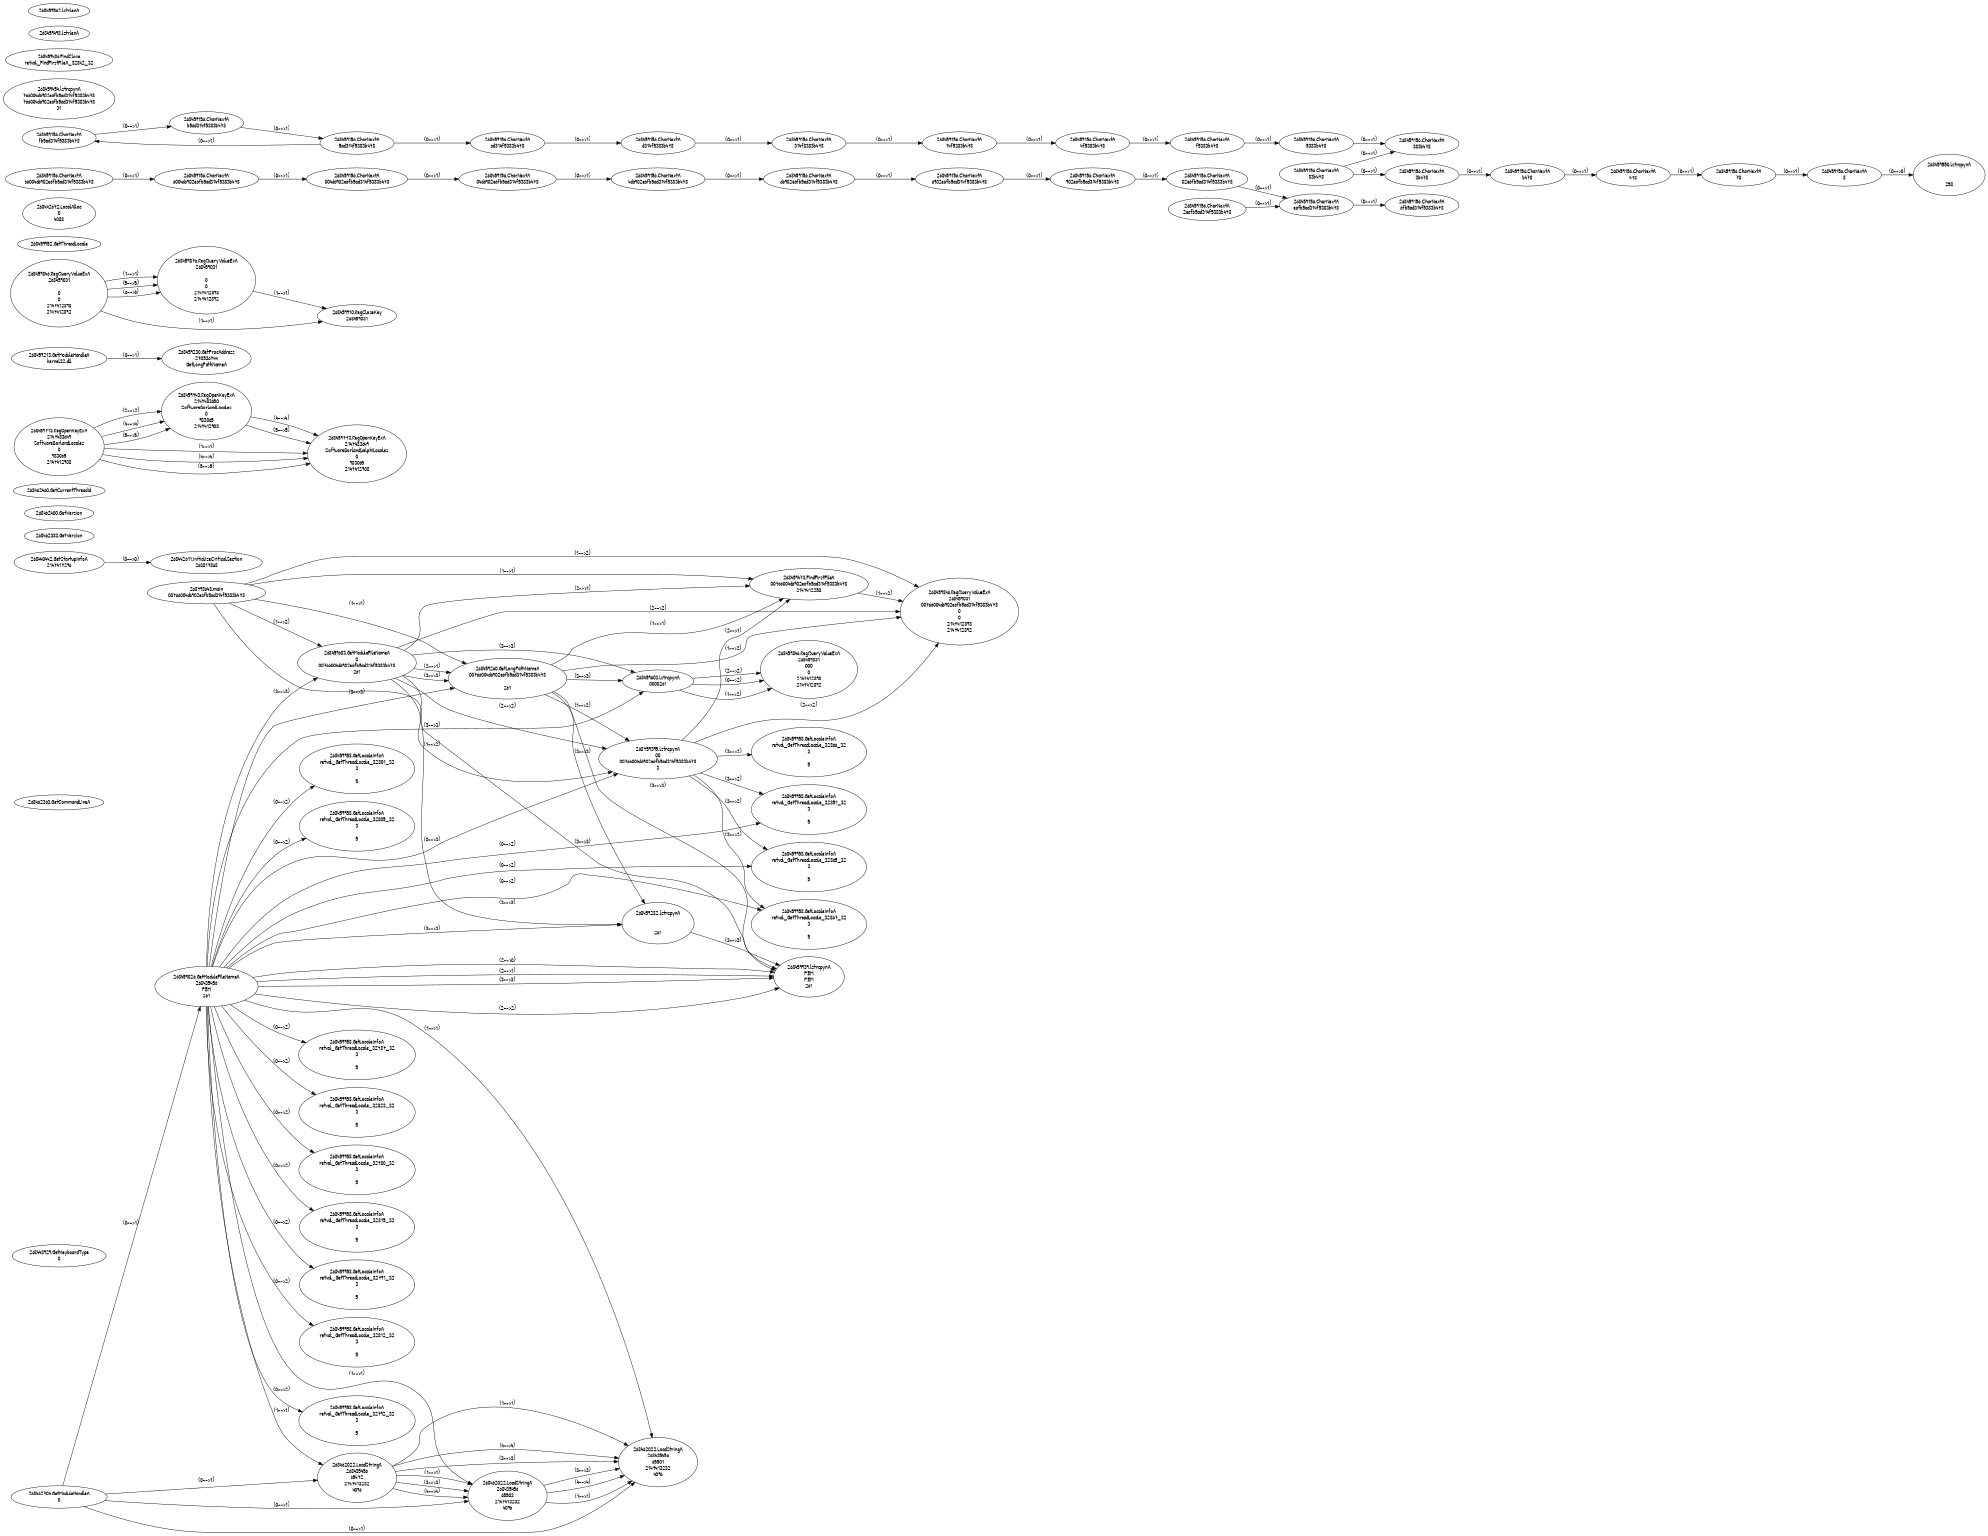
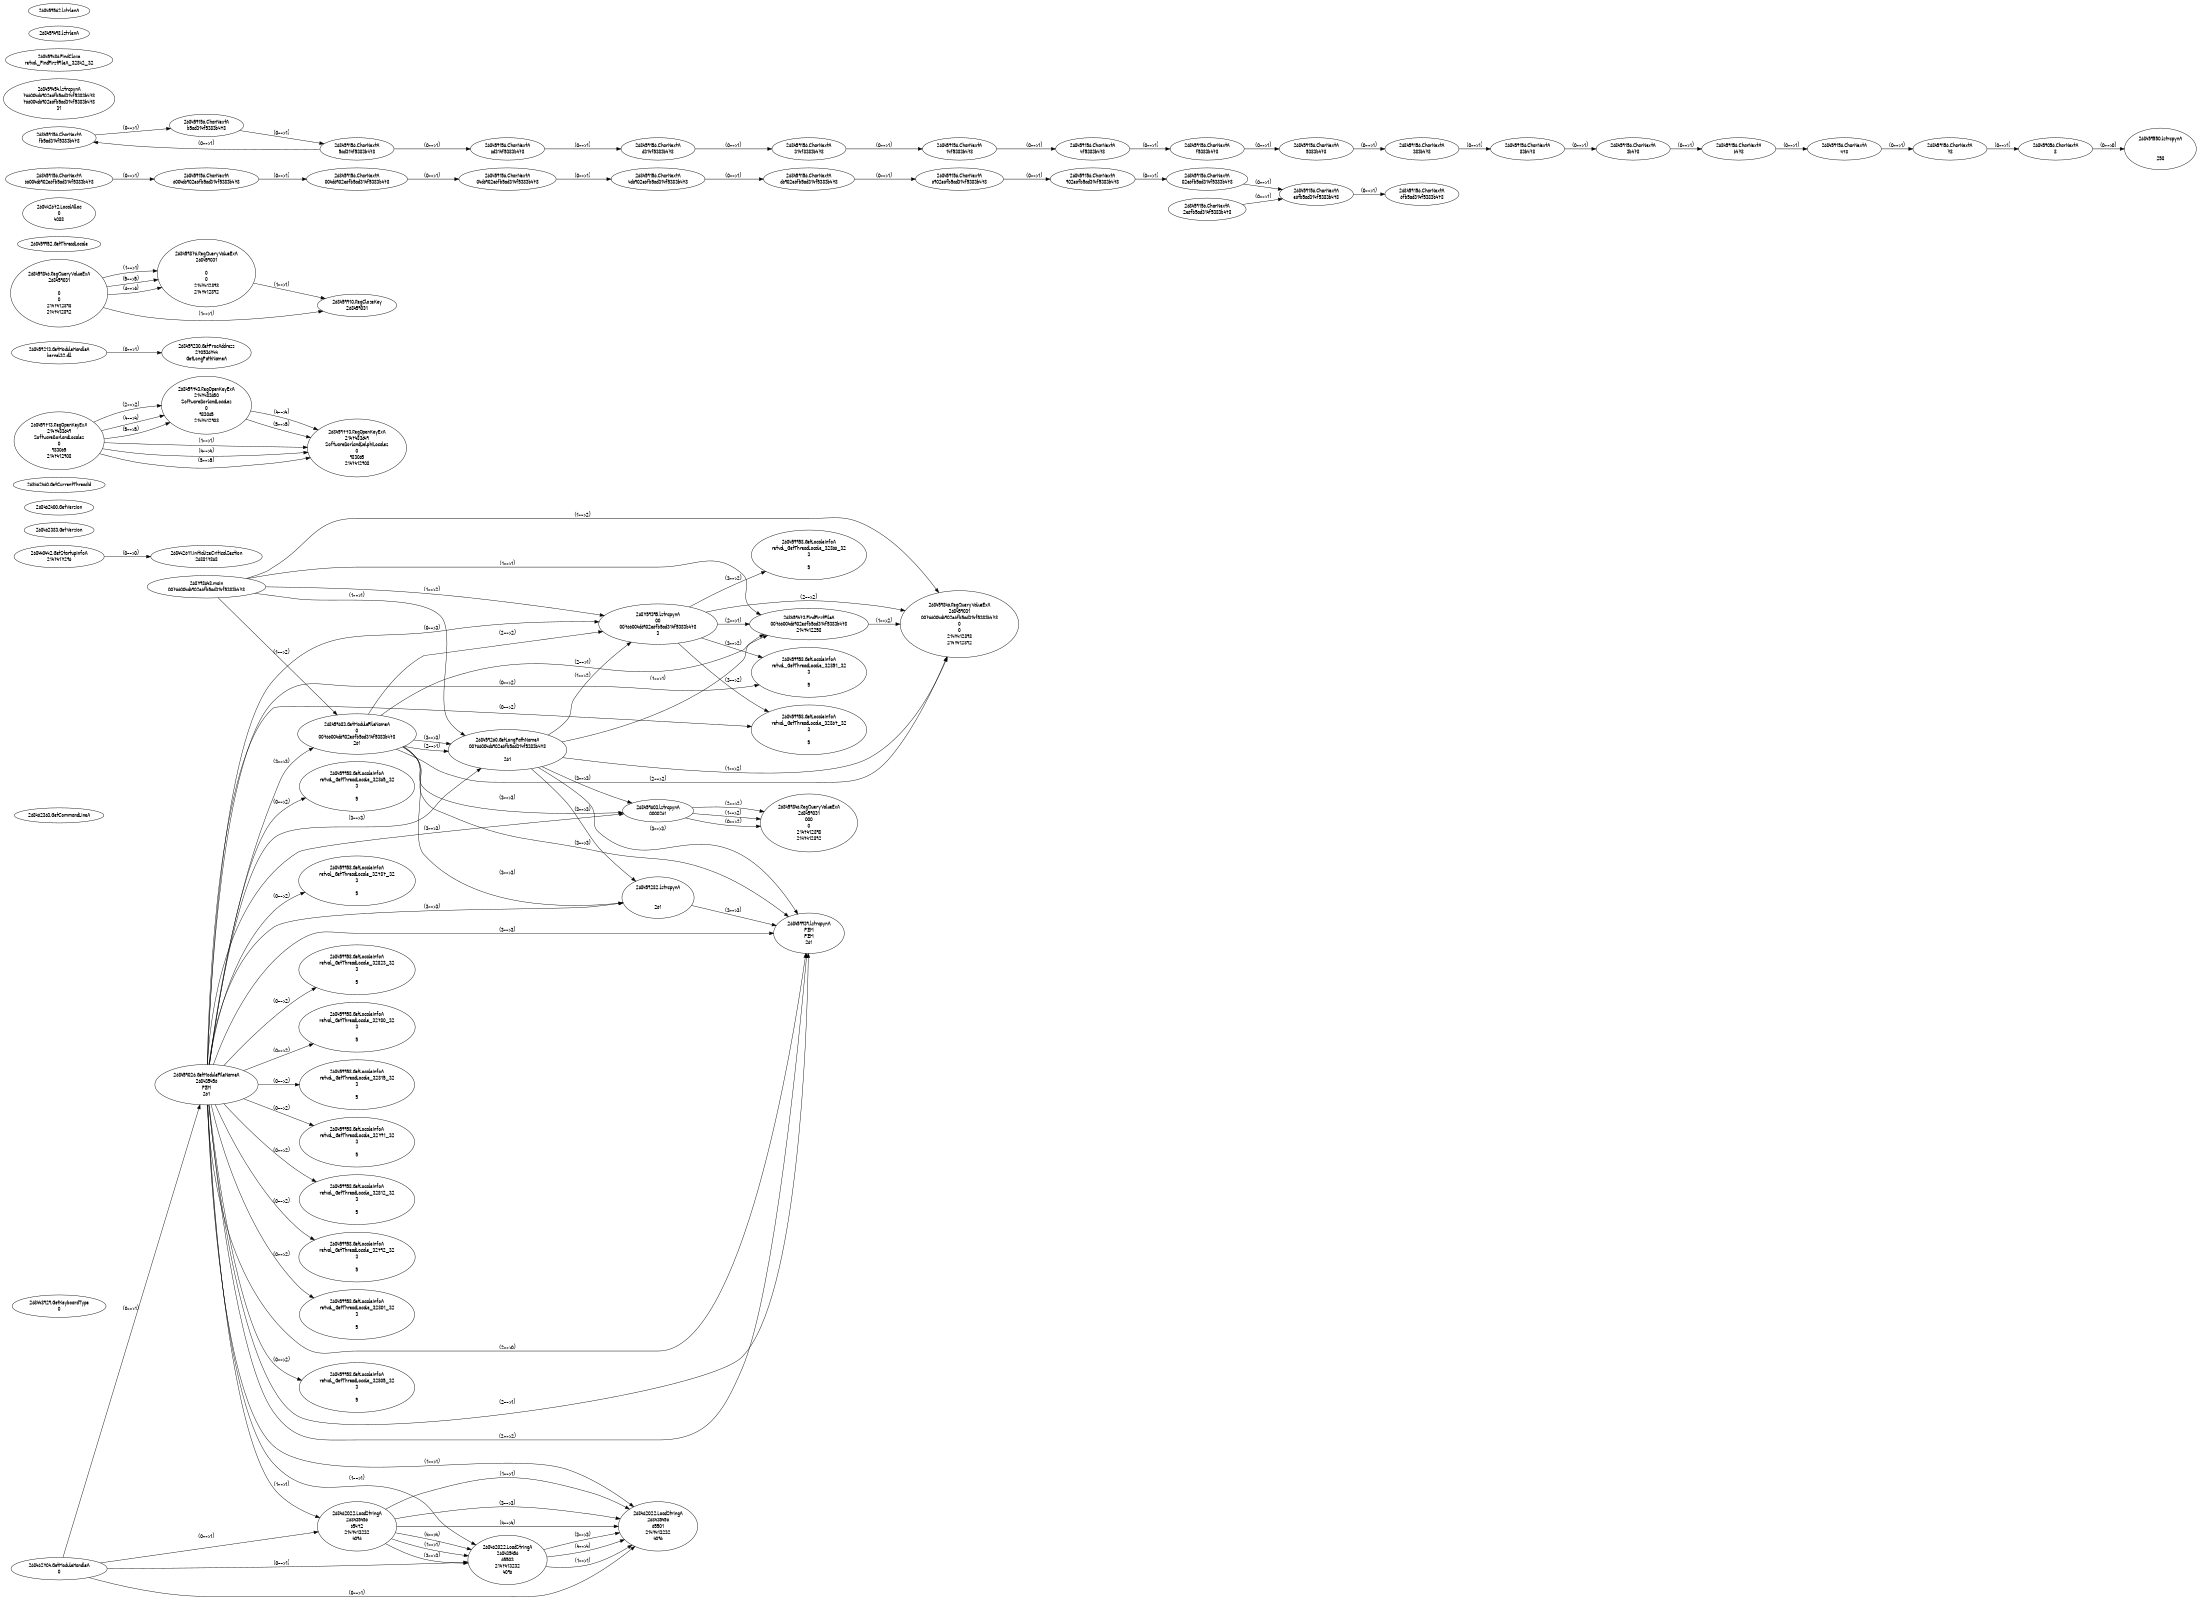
  digraph {
    fontname="Patrick Hand"
    rankdir=LR
    node [fontname="Patrick Hand"]
    edge [fontname="Patrick Hand"]
    n1 [label="268798648.main\n00766004d6902e6fb5ad314f5383b478"]
    n2 [label="268459683.GetModuleFileNameA\n0\n00766004d6902e6fb5ad314f5383b478\n261"]
    n3 [label="268459260.GetLongPathNameA\n00766004d6902e6fb5ad314f5383b478\n\n261"]
    n4 [label="268759395.lstrcpynA\n00\n00766004d6902e6fb5ad314f5383b478\n3"]
    n5 [label="268459473.FindFirstFileA\n00766004d6902e6fb5ad314f5383b478\n2147412258"]
    n6 [label="268459846.RegQueryValueExA\n268459031\n00766004d6902e6fb5ad314f5383b478\n0\n0\n2147412898\n2147412892"]
    n7 [label="268459282.lstrcpynA\n\n\n261"]
    n8 [label="268459939.lstrcpynA\nPZM\nPZM\n261"]
    n9 [label="268459603.lstrcpynA\n0000261"]
    n10 [label="268459958.GetLocaleInfoA\nretval_GetThreadLocale_32865_32\n3\n\n5"]
    n11 [label="268459958.GetLocaleInfoA\nretval_GetThreadLocale_32867_32\n3\n\n5"]
    n12 [label="268459958.GetLocaleInfoA\nretval_GetThreadLocale_32866_32\n3\n\n5"]
    n13 [label="268459958.GetLocaleInfoA\nretval_GetThreadLocale_32851_32\n3\n\n5"]
    n14 [label="268462704.GetModuleHandleA\n0"]
    n15 [label="268459026.GetModuleFileNameA\n268435456\nPZM\n261"]
    n16 [label="268462022.LoadStringA\n268435456\n65472\n2147413232\n4096"]
    n17 [label="268462022.LoadStringA\n268435456\n65503\n2147413232\n4096"]
    n18 [label="268462022.LoadStringA\n268435456\n65501\n2147413232\n4096"]
    n19 [label="268459958.GetLocaleInfoA\nretval_GetThreadLocale_32787_32\n3\n\n5"]
    n20 [label="268459958.GetLocaleInfoA\nretval_GetThreadLocale_32823_32\n3\n\n5"]
    n21 [label="268459958.GetLocaleInfoA\nretval_GetThreadLocale_32780_32\n3\n\n5"]
    n22 [label="268459958.GetLocaleInfoA\nretval_GetThreadLocale_32815_32\n3\n\n5"]
    n23 [label="268459958.GetLocaleInfoA\nretval_GetThreadLocale_32791_32\n3\n\n5"]
    n24 [label="268459958.GetLocaleInfoA\nretval_GetThreadLocale_32812_32\n3\n\n5"]
    n25 [label="268459958.GetLocaleInfoA\nretval_GetThreadLocale_32792_32\n3\n\n5"]
    n26 [label="268459958.GetLocaleInfoA\nretval_GetThreadLocale_32801_32\n3\n\n5"]
    n27 [label="268459958.GetLocaleInfoA\nretval_GetThreadLocale_32805_32\n3\n\n5"]
    n28 [label="268448929.GetKeyboardType\n0"]
    n29 [label="268462363.GetCommandLineA\n"]
    n30 [label="268440442.GetStartupInfoA\n2147417296"]
    n31 [label="268442611.InitializeCriticalSection\n268817868"]
    n32 [label="268462383.GetVersion\n"]
    n33 [label="268462400.GetVersion\n"]
    n34 [label="268462460.GetCurrentThreadId\n"]
    n35 [label="268459846.RegQueryValueExA\n268459031\n000\n0\n2147412898\n2147412892"]
    n36 [label="268459713.RegOpenKeyExA\n2147483649\nSoftware\Borland\Locales\n0\n983065\n2147412908"]
    n37 [label="268459743.RegOpenKeyExA\n2147483650\nSoftware\Borland\Locales\n0\n983065\n2147412908"]
    n38 [label="268459773.RegOpenKeyExA\n2147483649\nSoftware\Borland\Delphi\Locales\n0\n983065\n2147412908"]
    n39 [label="268459213.GetModuleHandleA\nkernel32.dll"]
    n40 [label="268459230.GetProcAddress\n270536744\nGetLongPathNameA"]
    n41 [label="268459846.RegQueryValueExA\n268459031\n\n0\n0\n2147412898\n2147412892"]
    n42 [label="268459876.RegQueryValueExA\n268459031\n\n0\n0\n2147412898\n2147412892"]
    n43 [label="268459910.RegCloseKey\n268459031"]
    n44 [label="268459952.GetThreadLocale\n"]
    n45 [label="268442672.LocalAlloc\n0\n4088"]
    n46 [label="268459156.CharNextA\n66004d6902e6fb5ad314f5383b478"]
    n47 [label="268459156.CharNextA\n6004d6902e6fb5ad314f5383b478"]
    n48 [label="268459156.CharNextA\n004d6902e6fb5ad314f5383b478"]
    n49 [label="268459156.CharNextA\n04d6902e6fb5ad314f5383b478"]
    n50 [label="268459156.CharNextA\n4d6902e6fb5ad314f5383b478"]
    n51 [label="268459156.CharNextA\nd6902e6fb5ad314f5383b478"]
    n52 [label="268459156.CharNextA\n6902e6fb5ad314f5383b478"]
    n53 [label="268459156.CharNextA\n902e6fb5ad314f5383b478"]
    n54 [label="268459156.CharNextA\n02e6fb5ad314f5383b478"]
    n55 [label="268459156.CharNextA\ne6fb5ad314f5383b478"]
    n56 [label="268459156.CharNextA\n2e6fb5ad314f5383b478"]
    n57 [label="268459156.CharNextA\n6fb5ad314f5383b478"]
    n58 [label="268459156.CharNextA\nfb5ad314f5383b478"]
    n59 [label="268459156.CharNextA\nb5ad314f5383b478"]
    n60 [label="268459156.CharNextA\n5ad314f5383b478"]
    n61 [label="268459156.CharNextA\nad314f5383b478"]
    n62 [label="268459156.CharNextA\nd314f5383b478"]
    n63 [label="268459156.CharNextA\n314f8383b478"]
    n64 [label="268459156.CharNextA\n14f5383b478"]
    n65 [label="268459156.CharNextA\n4f5383b478"]
    n66 [label="268459156.CharNextA\nf5383b478"]
    n67 [label="268459156.CharNextA\n5383b478"]
    n68 [label="268459156.CharNextA\n383b478"]
    n69 [label="268459156.CharNextA\n83b478"]
    n70 [label="268459156.CharNextA\n3b478"]
    n71 [label="268459156.CharNextA\nb478"]
    n72 [label="268459156.CharNextA\n478"]
    n73 [label="268459156.CharNextA\n78"]
-   n74 [label="268459156.CharNextA\n8"]
+   n74 [label="268459056.CharNextA\n8"]
    n75 [label="268459550.lstrcpynA\n\n\n258"]
    n76 [label="268459454.lstrcpynA\n766004d6902e6fb5ad314f5383b478\n766004d6902e6fb5ad314f5383b478\n31"]
    n77 [label="268459486.FindClose\nretval_FindFirstFileA_32842_32"]
    n78 [label="268459498.lstrlenA\n"]
    n79 [label="268459562.lstrlenA\n"]
    n1 -> n2 [label="(1-->2)"]
    n1 -> n3 [label="(1-->1)"]
    n1 -> n4 [label="(1-->2)"]
    n1 -> n5 [label="(1-->1)"]
    n1 -> n6 [label="(1-->2)"]
    n2 -> n3 [label="(2-->1)"]
    n2 -> n3 [label="(3-->3)"]
    n2 -> n4 [label="(2-->2)"]
    n2 -> n5 [label="(2-->1)"]
    n2 -> n6 [label="(2-->2)"]
    n2 -> n7 [label="(3-->3)"]
    n2 -> n8 [label="(3-->3)"]
    n2 -> n9 [label="(3-->3)"]
    n3 -> n4 [label="(1-->2)"]
    n3 -> n5 [label="(1-->1)"]
    n3 -> n6 [label="(1-->2)"]
    n3 -> n7 [label="(3-->3)"]
    n3 -> n8 [label="(3-->3)"]
    n3 -> n9 [label="(3-->3)"]
    n4 -> n5 [label="(2-->1)"]
    n4 -> n6 [label="(2-->2)"]
-   n4 -> n10 [label="(3-->2)"]
    n4 -> n11 [label="(3-->2)"]
    n4 -> n12 [label="(3-->2)"]
    n4 -> n13 [label="(3-->2)"]
    n5 -> n6 [label="(1-->2)"]
    n7 -> n8 [label="(3-->3)"]
    n9 -> n35 [label="(1-->2)"]
    n9 -> n35 [label="(2-->2)"]
    n9 -> n35 [label="(0-->2)"]
    n14 -> n15 [label="(0-->1)"]
    n14 -> n16 [label="(0-->1)"]
    n14 -> n17 [label="(0-->1)"]
    n14 -> n18 [label="(0-->1)"]
    n15 -> n2 [label="(3-->3)"]
    n15 -> n3 [label="(3-->3)"]
    n15 -> n4 [label="(0-->3)"]
    n15 -> n7 [label="(3-->3)"]
    n15 -> n8 [label="(2-->1)"]
    n15 -> n8 [label="(2-->2)"]
    n15 -> n8 [label="(3-->3)"]
    n15 -> n8 [label="(2-->0)"]
    n15 -> n9 [label="(3-->3)"]
    n15 -> n10 [label="(0-->2)"]
    n15 -> n11 [label="(0-->2)"]
    n15 -> n13 [label="(0-->2)"]
    n15 -> n16 [label="(1-->1)"]
    n15 -> n17 [label="(1-->1)"]
    n15 -> n18 [label="(1-->1)"]
    n15 -> n19 [label="(0-->2)"]
    n15 -> n20 [label="(0-->2)"]
    n15 -> n21 [label="(0-->2)"]
    n15 -> n22 [label="(0-->2)"]
    n15 -> n23 [label="(0-->2)"]
    n15 -> n24 [label="(0-->2)"]
    n15 -> n25 [label="(0-->2)"]
    n15 -> n26 [label="(0-->2)"]
    n15 -> n27 [label="(0-->2)"]
    n16 -> n17 [label="(1-->1)"]
    n16 -> n17 [label="(3-->3)"]
    n16 -> n17 [label="(4-->4)"]
    n16 -> n18 [label="(1-->1)"]
    n16 -> n18 [label="(3-->3)"]
    n16 -> n18 [label="(4-->4)"]
    n17 -> n18 [label="(1-->1)"]
    n17 -> n18 [label="(3-->3)"]
    n17 -> n18 [label="(4-->4)"]
    n30 -> n31 [label="(0-->0)"]
    n36 -> n37 [label="(2-->2)"]
    n36 -> n37 [label="(4-->4)"]
    n36 -> n37 [label="(5-->5)"]
    n36 -> n38 [label="(1-->1)"]
    n36 -> n38 [label="(4-->4)"]
    n36 -> n38 [label="(5-->5)"]
    n37 -> n38 [label="(4-->4)"]
    n37 -> n38 [label="(5-->5)"]
    n39 -> n40 [label="(0-->1)"]
    n41 -> n42 [label="(1-->1)"]
    n41 -> n42 [label="(5-->5)"]
    n41 -> n42 [label="(6-->6)"]
    n41 -> n43 [label="(1-->1)"]
    n42 -> n43 [label="(1-->1)"]
    n46 -> n47 [label="(0-->1)"]
    n47 -> n48 [label="(0-->1)"]
    n48 -> n49 [label="(0-->1)"]
    n49 -> n50 [label="(0-->1)"]
    n50 -> n51 [label="(0-->1)"]
    n51 -> n52 [label="(0-->1)"]
    n52 -> n53 [label="(0-->1)"]
    n53 -> n54 [label="(0-->1)"]
    n54 -> n55 [label="(0-->1)"]
    n55 -> n57 [label="(0-->1)"]
    n56 -> n55 [label="(0-->1)"]
    n58 -> n59 [label="(0-->1)"]
    n59 -> n60 [label="(0-->1)"]
    n60 -> n58 [label="(0-->1)"]
    n60 -> n61 [label="(0-->1)"]
    n61 -> n62 [label="(0-->1)"]
    n62 -> n63 [label="(0-->1)"]
    n63 -> n64 [label="(0-->1)"]
    n64 -> n65 [label="(0-->1)"]
    n65 -> n66 [label="(0-->1)"]
    n66 -> n67 [label="(0-->1)"]
    n67 -> n68 [label="(0-->1)"]
-   n69 -> n68 [label="(0-->1)"]
+   n68 -> n69 [label="(0-->1)"]
    n69 -> n70 [label="(0-->1)"]
    n70 -> n71 [label="(0-->1)"]
    n71 -> n72 [label="(0-->1)"]
    n72 -> n73 [label="(0-->1)"]
    n73 -> n74 [label="(0-->1)"]
    n74 -> n75 [label="(0-->0)"]
  }
